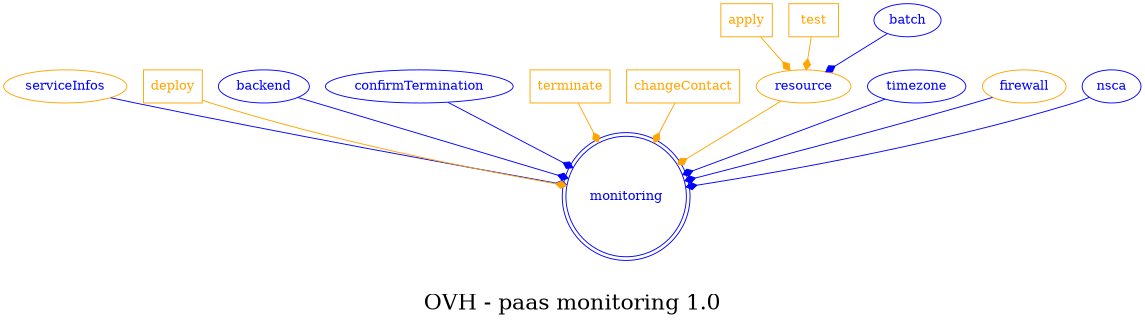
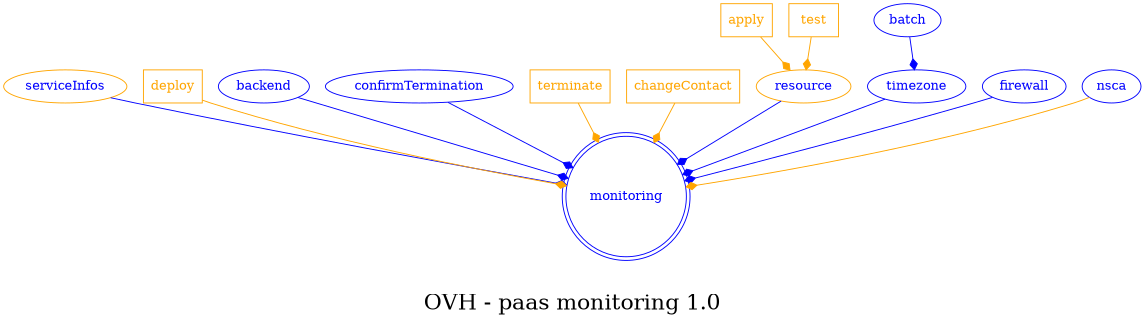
  digraph {
    fontsize=24
    label="OVH - paas monitoring 1.0"
    splines=true
    node [color=blue fontcolor=blue shape=ellipse]
    edge [arrowhead=diamond arrowtail=none color=blue fontcolor=blue]
    monitoring [shape=doublecircle]
    serviceInfos [color=orange]
    deploy [color=orange fontcolor=orange shape=box]
    backend
    confirmTermination
    terminate [color=orange fontcolor=orange shape=box]
    changeContact [color=orange fontcolor=orange shape=box]
    resource [color=orange]
    apply [color=orange fontcolor=orange shape=box]
    test [color=orange fontcolor=orange shape=box]
    batch
    timezone
-   firewall [color=orange]
+   firewall
    nsca
    serviceInfos -> monitoring
    deploy -> monitoring [color=orange fontcolor=orange]
    backend -> monitoring
    confirmTermination -> monitoring
    terminate -> monitoring [color=orange fontcolor=orange]
    changeContact -> monitoring [color=orange fontcolor=orange]
-   resource -> monitoring [color=orange]
+   resource -> monitoring
    apply -> resource [color=orange fontcolor=orange]
    test -> resource [color=orange fontcolor=orange]
-   batch -> resource
+   batch -> timezone
    timezone -> monitoring
    firewall -> monitoring
-   nsca -> monitoring
+   nsca -> monitoring [color=orange]
  }
